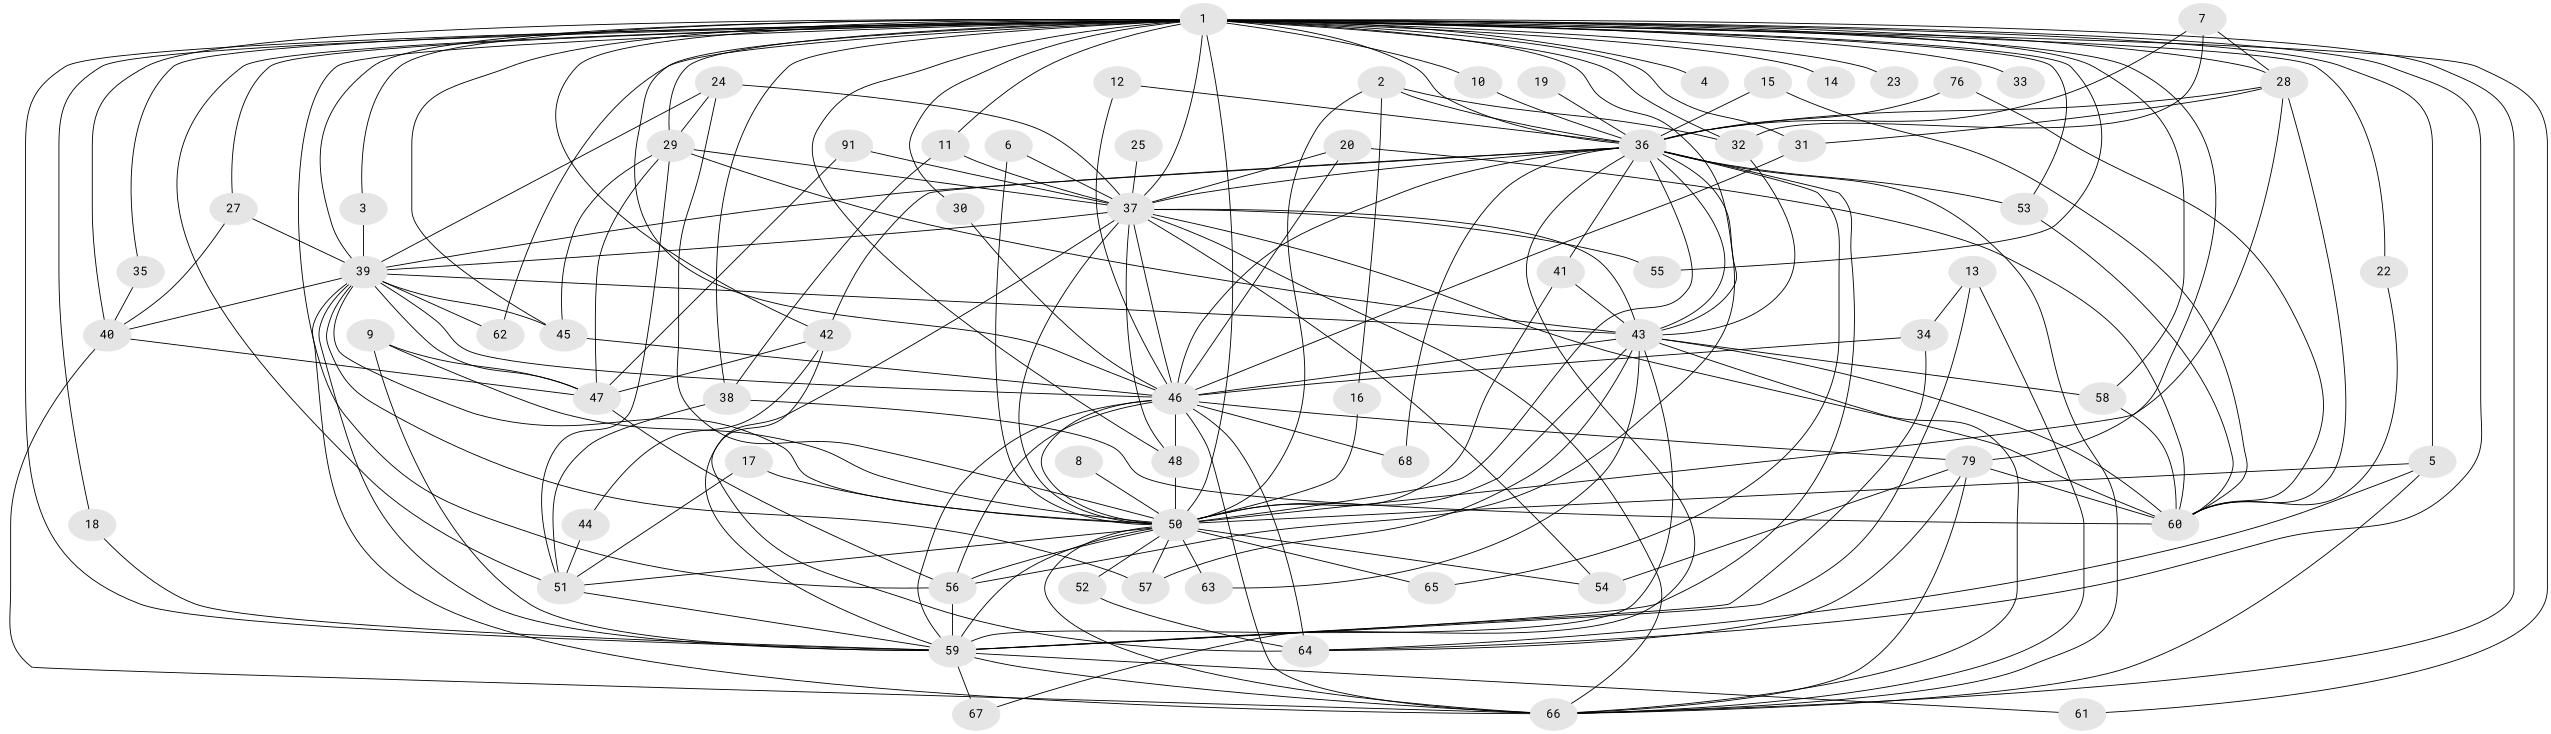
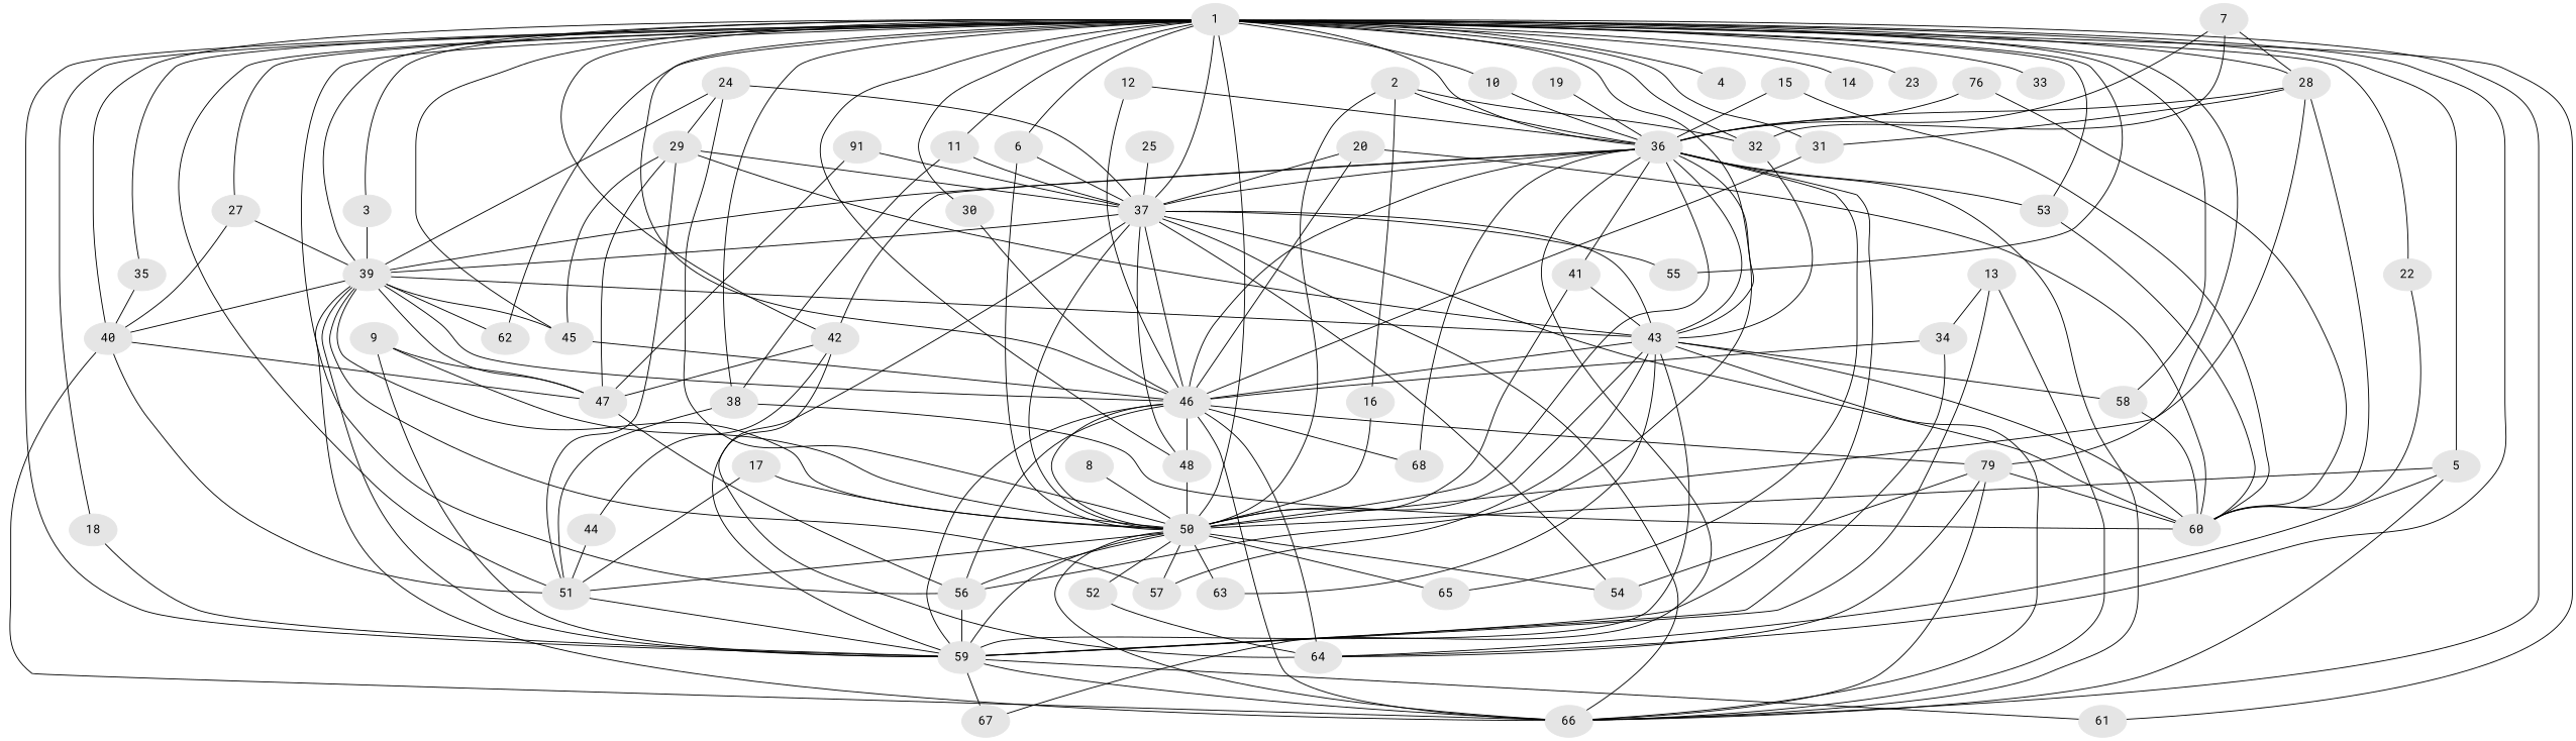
  graph {
    fontname="Roboto Mono"
    node [color=gray90 fontname="Roboto Mono" style=filled]
    edge [fontname="Roboto Mono" weight=1.0]
    1
    3
    4
    5
    10
    11
    14
    18
    22
    23
    27
    28
    29
    30
    31
    32
    33
    35
    36
    37
    38
    39
    40
    42
    43
    45
    46
    48
    n29 [label=79]
    50
    51
    53
    55
    56
    58
    59
    61
    62
    64
    66
    60
    47
    41
    65
    67
    68
    54
    57
    44
    63
    52
    2
    16
    6
    7
    8
    9
    12
    13
    34
    15
    17
    19
    20
    n65 [label=91]
    24
    25
    n68 [label=76]
    1 -- 3
    1 -- 4 [weight=2.0]
    1 -- 5
    1 -- 10
    1 -- 11
    1 -- 14 [weight=2.0]
    1 -- 18
    1 -- 22
    1 -- 23
    1 -- 27
    1 -- 28
-   1 -- 29
+   1 -- 6
    1 -- 30
    1 -- 31
    1 -- 32
    1 -- 33
    1 -- 35
    1 -- 36 [weight=2.0]
    1 -- 37 [weight=3.0]
    1 -- 38
    1 -- 39 [weight=2.0]
    1 -- 40
    1 -- 42 [weight=2.0]
    1 -- 43 [weight=2.0]
    1 -- 45
    1 -- 46 [weight=3.0]
    1 -- 48
    1 -- n29
    1 -- 50 [weight=4.0]
    1 -- 51
    1 -- 53
    1 -- 55
    1 -- 56
    1 -- 58
    1 -- 59 [weight=3.0]
    1 -- 61
    1 -- 62
    1 -- 64
    1 -- 66 [weight=2.0]
    3 -- 39
    5 -- 50 [weight=2.0]
    5 -- 64
    5 -- 66
    10 -- 36
    11 -- 37
    11 -- 38
    18 -- 59
    22 -- 60
    27 -- 39
    27 -- 40
    28 -- 31
    28 -- 36
    28 -- 50
    28 -- 60
    29 -- 37 [weight=3.0]
    29 -- 43
    29 -- 45
    29 -- 51
    29 -- 47
    30 -- 46
    31 -- 46
    32 -- 43
    35 -- 40
    36 -- 37
    36 -- 39
    36 -- 42
    36 -- 43 [weight=2.0]
    36 -- 46 [weight=2.0]
    36 -- 50 [weight=2.0]
    36 -- 53 [weight=2.0]
    36 -- 56
    36 -- 59 [weight=2.0]
    36 -- 66
    36 -- 41
    36 -- 65
    36 -- 67
    36 -- 68
    37 -- 39
    37 -- 43
    37 -- 46
    37 -- 48
    37 -- 50 [weight=2.0]
    37 -- 55
    37 -- 59
    37 -- 66
    37 -- 60
    37 -- 54
    38 -- 51
    38 -- 60
    39 -- 40
    39 -- 43
    39 -- 45
    39 -- 46
    39 -- 50
    39 -- 59
    39 -- 62
    39 -- 66
    39 -- 47
    39 -- 57
+   40 -- 51
    40 -- 66
    40 -- 47
    42 -- 64 [weight=2.0]
    42 -- 47
    42 -- 44
    43 -- 46
    43 -- 50 [weight=2.0]
    43 -- 58
    43 -- 59
    43 -- 66
    43 -- 60
    43 -- 57
    43 -- 63
    45 -- 46
    46 -- 48
    46 -- n29
    46 -- 50
    46 -- 56
    46 -- 59
    46 -- 64 [weight=2.0]
    46 -- 66 [weight=3.0]
    46 -- 68
    48 -- 50
    n29 -- 64
    n29 -- 66
    n29 -- 60
    n29 -- 54
    50 -- 51
    50 -- 56
    50 -- 59 [weight=2.0]
    50 -- 66 [weight=2.0]
    50 -- 65
    50 -- 54
    50 -- 57
    50 -- 63
    50 -- 52
    51 -- 59
    53 -- 60
    56 -- 59
    58 -- 60
    59 -- 61
    59 -- 66
    59 -- 67
    47 -- 56
    41 -- 43 [weight=2.0]
    41 -- 50
    44 -- 51
    52 -- 64
    2 -- 32
    2 -- 36
    2 -- 50 [weight=2.0]
    2 -- 16
    16 -- 50
    6 -- 37
    6 -- 50
    7 -- 28
    7 -- 32
    7 -- 36
    8 -- 50
    9 -- 50
    9 -- 59
    9 -- 47
    12 -- 36
    12 -- 46
    13 -- 59
    13 -- 66
    13 -- 34
    34 -- 46
    34 -- 59
    15 -- 36
    15 -- 60
    17 -- 50
    17 -- 51
    19 -- 36
    20 -- 37 [weight=2.0]
    20 -- 46
    20 -- 60
    n65 -- 37
    n65 -- 47
    24 -- 29
    24 -- 37
    24 -- 39
    24 -- 50
    25 -- 37
    n68 -- 36
    n68 -- 60
  }
